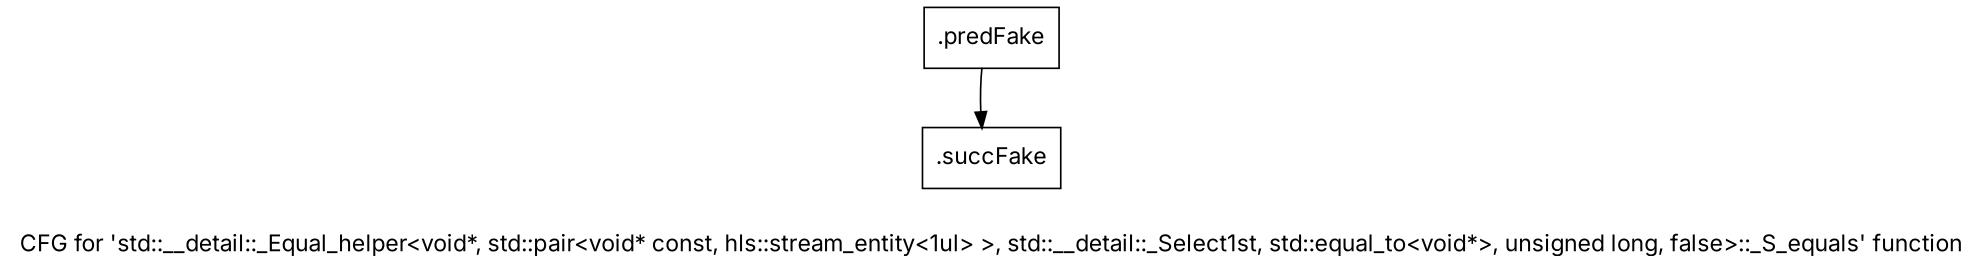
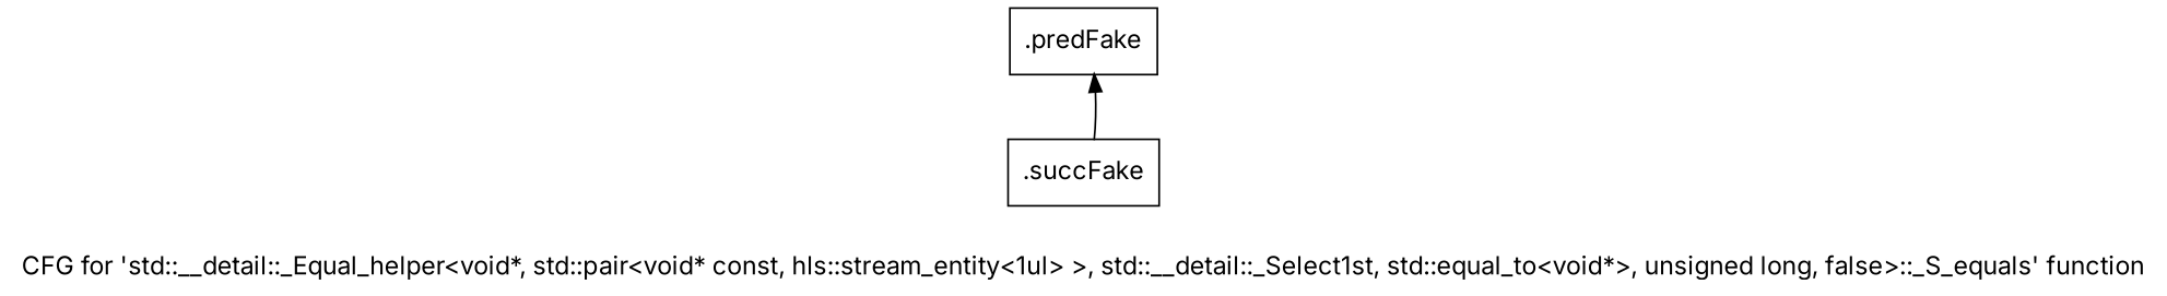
  digraph {
    label="CFG for 'std::__detail::_Equal_helper\<void*, std::pair\<void* const, hls::stream_entity\<1ul\> \>, std::__detail::_Select1st, std::equal_to\<void*\>, unsigned long, false\>::_S_equals' function"
    fontname=Inter
    node [shape=record fontname=Inter]
    n1 [label="{.predFake}"]
    n2 [filename="/home/akhilkushe/Xilinx/Vitis_HLS/2021.2/tps/lnx64/gcc-6.2.0/lib/gcc/x86_64-pc-linux-gnu/6.2.0/../../../../include/c++/6.2.0/bits/hashtable_policy.h" label="{.succFake}" linenumber=1331]
-   n1 -> n2 [execusionnum=11 filename="/home/akhilkushe/Xilinx/Vitis_HLS/2021.2/tps/lnx64/gcc-6.2.0/lib/gcc/x86_64-pc-linux-gnu/6.2.0/../../../../include/c++/6.2.0/bits/hashtable_policy.h" fontname=Inter]
+   n2 -> n1 [execusionnum=11 filename="/home/akhilkushe/Xilinx/Vitis_HLS/2021.2/tps/lnx64/gcc-6.2.0/lib/gcc/x86_64-pc-linux-gnu/6.2.0/../../../../include/c++/6.2.0/bits/hashtable_policy.h" fontname=Inter]
  }
